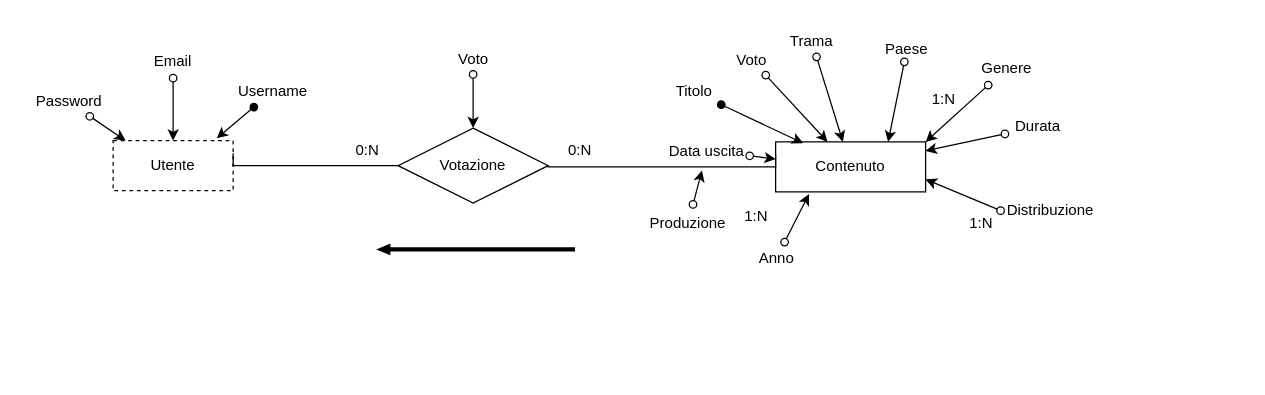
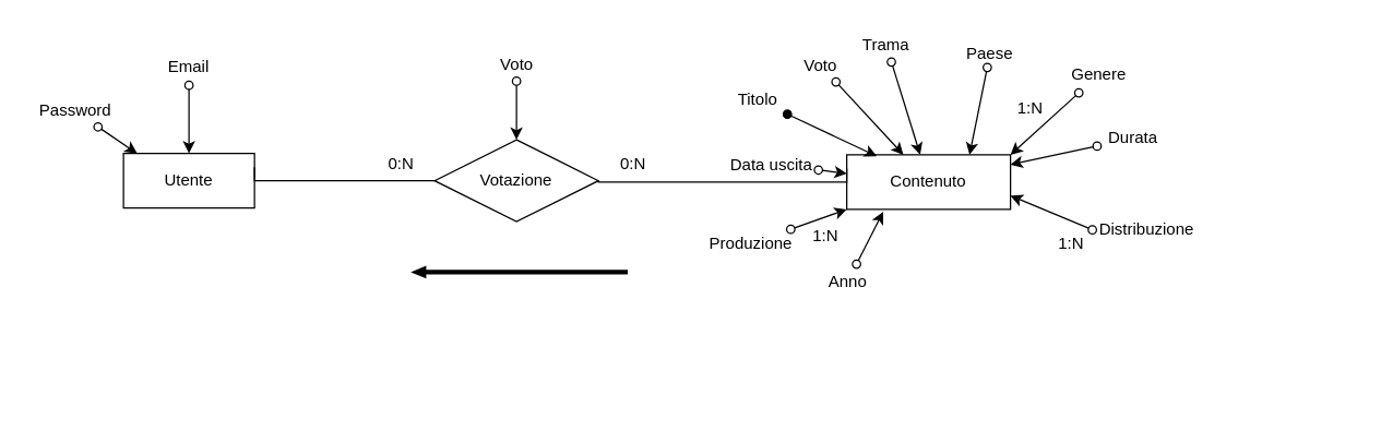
  <mxCell id="0" />
  <mxCell id="1" parent="0" />
- <mxCell id="2" value="Utente" style="whiteSpace=wrap;html=1;align=center;dashed=1;" parent="1" vertex="1"><mxGeometry x="90" y="112" width="96" height="40" as="geometry" /></mxCell>
+ <mxCell id="2" value="Utente" style="whiteSpace=wrap;html=1;align=center;" parent="1" vertex="1"><mxGeometry x="90" y="112" width="96" height="40" as="geometry" /></mxCell>
  <mxCell id="3" value="" style="swimlane;html=1;startSize=20;horizontal=1;containerType=tree;newEdgeStyle={&quot;edgeStyle&quot;:&quot;elbowEdgeStyle&quot;,&quot;startArrow&quot;:&quot;none&quot;,&quot;endArrow&quot;:&quot;none&quot;};strokeColor=none;fillColor=none;" parent="1" vertex="1"><mxGeometry x="420" y="73" width="570" height="221" as="geometry" /></mxCell>
  <mxCell id="4" value="Contenuto" style="whiteSpace=wrap;html=1;align=center;treeFolding=1;treeMoving=1;newEdgeStyle={&quot;edgeStyle&quot;:&quot;elbowEdgeStyle&quot;,&quot;startArrow&quot;:&quot;none&quot;,&quot;endArrow&quot;:&quot;none&quot;};fillColor=none;" parent="3" vertex="1"><mxGeometry x="200" y="40" width="120" height="40" as="geometry" /></mxCell>
  <mxCell id="5" style="edgeStyle=orthogonalEdgeStyle;rounded=0;orthogonalLoop=1;jettySize=auto;html=1;exitX=0.5;exitY=1;exitDx=0;exitDy=0;" parent="3" source="4" target="4" edge="1"><mxGeometry relative="1" as="geometry" /></mxCell>
  <mxCell id="6" style="edgeStyle=none;rounded=0;orthogonalLoop=1;jettySize=auto;html=1;strokeColor=#000000;startFill=0;startArrow=oval;" parent="3" source="7" target="4" edge="1"><mxGeometry relative="1" as="geometry" /></mxCell>
  <mxCell id="7" value="Data uscita" style="ellipse;whiteSpace=wrap;html=1;align=center;rounded=0;shadow=0;comic=0;fillColor=none;strokeColor=none;" parent="3" vertex="1"><mxGeometry x="110" y="33" width="70" height="30" as="geometry" /></mxCell>
  <mxCell id="8" style="edgeStyle=none;rounded=0;orthogonalLoop=1;jettySize=auto;html=1;entryX=1;entryY=0.75;entryDx=0;entryDy=0;strokeColor=#000000;startFill=0;startArrow=oval;exitX=0;exitY=0.5;exitDx=0;exitDy=0;" parent="3" source="9" target="4" edge="1"><mxGeometry relative="1" as="geometry" /></mxCell>
  <mxCell id="9" value="Distribuzione" style="ellipse;whiteSpace=wrap;html=1;align=center;rounded=0;shadow=0;comic=0;fillColor=none;strokeColor=none;" parent="3" vertex="1"><mxGeometry x="380" y="70" width="80" height="50" as="geometry" /></mxCell>
  <mxCell id="10" value="1:N" style="resizable=0;html=1;align=right;verticalAlign=bottom;" parent="3" connectable="0" vertex="1"><mxGeometry x="400" y="95.0" as="geometry"><mxPoint x="-26" y="18" as="offset" /></mxGeometry></mxCell>
  <mxCell id="11" style="edgeStyle=none;rounded=0;orthogonalLoop=1;jettySize=auto;html=1;strokeColor=#000000;startFill=0;startArrow=oval;" parent="3" source="12" target="4" edge="1"><mxGeometry relative="1" as="geometry"><mxPoint x="330" y="60" as="targetPoint" /></mxGeometry></mxCell>
  <mxCell id="12" value="Durata" style="ellipse;whiteSpace=wrap;html=1;align=center;rounded=0;shadow=0;comic=0;fillColor=none;strokeColor=none;" parent="3" vertex="1"><mxGeometry x="380" y="16" width="60" height="24" as="geometry" /></mxCell>
- <mxCell id="13" style="edgeStyle=none;rounded=0;orthogonalLoop=1;jettySize=auto;html=1;startFill=0;startArrow=oval;" parent="3" source="14" target="7" edge="1"><mxGeometry relative="1" as="geometry" /></mxCell>
+ <mxCell id="13" style="edgeStyle=none;rounded=0;orthogonalLoop=1;jettySize=auto;html=1;entryX=0;entryY=1;entryDx=0;entryDy=0;startFill=0;startArrow=oval;" parent="3" source="14" target="4" edge="1"><mxGeometry relative="1" as="geometry" /></mxCell>
  <mxCell id="14" value="Produzione" style="ellipse;whiteSpace=wrap;html=1;align=center;rounded=0;shadow=0;comic=0;fillColor=none;strokeColor=none;" parent="3" vertex="1"><mxGeometry x="90" y="90" width="80" height="30" as="geometry" /></mxCell>
  <mxCell id="15" value="1:N" style="resizable=0;html=1;align=right;verticalAlign=bottom;" parent="3" connectable="0" vertex="1"><mxGeometry x="220" y="90.0" as="geometry"><mxPoint x="-26" y="18" as="offset" /></mxGeometry></mxCell>
  <mxCell id="16" value="1:N" style="resizable=0;html=1;align=right;verticalAlign=bottom;" parent="3" connectable="0" vertex="1"><mxGeometry x="370" y="-4.0" as="geometry"><mxPoint x="-26" y="18" as="offset" /></mxGeometry></mxCell>
  <mxCell id="17" value="Titolo" style="ellipse;whiteSpace=wrap;html=1;align=center;rounded=0;shadow=0;comic=0;fillColor=none;strokeColor=none;" parent="3" vertex="1"><mxGeometry x="100" y="-13" width="70" height="26" as="geometry" /></mxCell>
  <mxCell id="18" style="edgeStyle=none;rounded=0;orthogonalLoop=1;jettySize=auto;html=1;entryX=0.183;entryY=0.025;entryDx=0;entryDy=0;entryPerimeter=0;startFill=1;startArrow=oval;fillColor=none;" parent="3" source="17" target="4" edge="1"><mxGeometry relative="1" as="geometry" /></mxCell>
  <mxCell id="19" style="edgeStyle=none;rounded=0;orthogonalLoop=1;jettySize=auto;html=1;startArrow=oval;startFill=0;entryX=0.223;entryY=1.042;entryDx=0;entryDy=0;entryPerimeter=0;" edge="1" parent="3" source="20" target="4"><mxGeometry relative="1" as="geometry" /></mxCell>
  <mxCell id="20" value="Anno" style="ellipse;whiteSpace=wrap;html=1;align=center;rounded=0;shadow=0;comic=0;fillColor=none;strokeColor=none;" vertex="1" parent="3"><mxGeometry x="160" y="120" width="82" height="25" as="geometry" /></mxCell>
  <mxCell id="21" style="edgeStyle=orthogonalEdgeStyle;rounded=0;orthogonalLoop=1;jettySize=auto;html=1;exitX=0;exitY=0.5;exitDx=0;exitDy=0;entryX=1;entryY=0.25;entryDx=0;entryDy=0;endArrow=none;" parent="1" source="23" target="2" edge="1"><mxGeometry relative="1" as="geometry"><Array as="points"><mxPoint x="186" y="132" /></Array></mxGeometry></mxCell>
  <mxCell id="22" style="edgeStyle=orthogonalEdgeStyle;rounded=0;orthogonalLoop=1;jettySize=auto;html=1;exitX=1;exitY=0.5;exitDx=0;exitDy=0;entryX=0;entryY=0.25;entryDx=0;entryDy=0;endArrow=none;" parent="1" source="23" target="4" edge="1"><mxGeometry relative="1" as="geometry"><mxPoint x="620" y="133" as="targetPoint" /><Array as="points"><mxPoint x="620" y="133" /></Array></mxGeometry></mxCell>
  <mxCell id="23" value="Votazione" style="shape=rhombus;perimeter=rhombusPerimeter;whiteSpace=wrap;html=1;align=center;fillColor=none;" parent="1" vertex="1"><mxGeometry x="318" y="102" width="120" height="60" as="geometry" /></mxCell>
  <mxCell id="24" value="0:N" style="resizable=0;html=1;align=right;verticalAlign=bottom;" parent="1" connectable="0" vertex="1"><mxGeometry x="303" y="128" as="geometry" /></mxCell>
  <mxCell id="25" value="0:N" style="resizable=0;html=1;align=right;verticalAlign=bottom;" parent="1" connectable="0" vertex="1"><mxGeometry x="473" y="128" as="geometry" /></mxCell>
  <mxCell id="26" style="edgeStyle=none;rounded=0;orthogonalLoop=1;jettySize=auto;html=1;strokeColor=#000000;fontSize=11;fillColor=none;startFill=0;startArrow=oval;" parent="1" source="27" target="2" edge="1"><mxGeometry relative="1" as="geometry" /></mxCell>
  <mxCell id="27" value="Email" style="ellipse;whiteSpace=wrap;html=1;align=center;rounded=0;shadow=0;comic=0;fillColor=none;strokeColor=none;" parent="1" vertex="1"><mxGeometry x="103" y="35" width="70" height="27" as="geometry" /></mxCell>
- <mxCell id="28" style="edgeStyle=none;rounded=0;orthogonalLoop=1;jettySize=auto;html=1;entryX=0.863;entryY=-0.046;entryDx=0;entryDy=0;strokeColor=#000000;fontSize=11;fillColor=none;startFill=1;startArrow=oval;entryPerimeter=0;" parent="1" source="29" target="2" edge="1"><mxGeometry relative="1" as="geometry" /></mxCell>
- <mxCell id="29" value="Username" style="ellipse;whiteSpace=wrap;html=1;align=center;rounded=0;shadow=0;comic=0;fillColor=none;strokeColor=none;" parent="1" vertex="1"><mxGeometry x="173" y="59" width="90" height="27" as="geometry" /></mxCell>
  <mxCell id="30" style="edgeStyle=none;rounded=0;orthogonalLoop=1;jettySize=auto;html=1;entryX=0.104;entryY=0;entryDx=0;entryDy=0;strokeColor=#000000;startFill=0;startArrow=oval;entryPerimeter=0;" parent="1" source="31" target="2" edge="1"><mxGeometry relative="1" as="geometry" /></mxCell>
  <mxCell id="31" value="Password" style="ellipse;whiteSpace=wrap;html=1;align=center;rounded=0;shadow=0;comic=0;fillColor=none;strokeColor=none;" parent="1" vertex="1"><mxGeometry x="20" y="68" width="70" height="26" as="geometry" /></mxCell>
  <mxCell id="32" style="edgeStyle=none;rounded=0;orthogonalLoop=1;jettySize=auto;html=1;entryX=0.75;entryY=0;entryDx=0;entryDy=0;strokeColor=#000000;startFill=0;startArrow=oval;" parent="1" source="33" target="4" edge="1"><mxGeometry relative="1" as="geometry" /></mxCell>
  <mxCell id="33" value="Paese" style="ellipse;whiteSpace=wrap;html=1;align=center;rounded=0;shadow=0;comic=0;fillColor=none;strokeColor=none;" parent="1" vertex="1"><mxGeometry x="690" y="29" width="70" height="20" as="geometry" /></mxCell>
  <mxCell id="34" style="rounded=0;orthogonalLoop=1;jettySize=auto;html=1;startFill=0;startArrow=oval;" parent="1" source="35" target="23" edge="1"><mxGeometry relative="1" as="geometry" /></mxCell>
  <mxCell id="35" value="Voto" style="ellipse;whiteSpace=wrap;html=1;align=center;rounded=0;shadow=0;strokeColor=none;fillColor=none;comic=0;" parent="1" vertex="1"><mxGeometry x="330.5" y="35" width="95" height="24" as="geometry" /></mxCell>
  <mxCell id="36" style="edgeStyle=none;rounded=0;orthogonalLoop=1;jettySize=auto;html=1;startFill=0;startArrow=oval;" parent="1" source="37" target="4" edge="1"><mxGeometry relative="1" as="geometry" /></mxCell>
  <mxCell id="37" value="Trama" style="ellipse;whiteSpace=wrap;html=1;align=center;rounded=0;shadow=0;comic=0;fillColor=none;strokeColor=none;" parent="1" vertex="1"><mxGeometry x="608" y="20" width="82" height="25" as="geometry" /></mxCell>
  <mxCell id="38" value="Genere" style="ellipse;whiteSpace=wrap;html=1;align=center;rounded=0;shadow=0;comic=0;fillColor=none;strokeColor=none;" parent="1" vertex="1"><mxGeometry x="770" y="39" width="70" height="30" as="geometry" /></mxCell>
  <mxCell id="39" style="edgeStyle=none;rounded=0;orthogonalLoop=1;jettySize=auto;html=1;entryX=1;entryY=0;entryDx=0;entryDy=0;strokeColor=#000000;startFill=0;startArrow=oval;" parent="1" source="38" target="4" edge="1"><mxGeometry relative="1" as="geometry" /></mxCell>
  <mxCell id="40" style="edgeStyle=none;rounded=0;orthogonalLoop=1;jettySize=auto;html=1;startArrow=oval;startFill=0;" edge="1" parent="1" source="41" target="4"><mxGeometry relative="1" as="geometry" /></mxCell>
  <mxCell id="41" value="Voto" style="ellipse;whiteSpace=wrap;html=1;align=center;rounded=0;shadow=0;comic=0;fillColor=none;strokeColor=none;" vertex="1" parent="1"><mxGeometry x="560" y="35" width="82" height="25" as="geometry" /></mxCell>
  <mxCell id="42" value="" style="endArrow=classic;html=1;shape=flexArrow;strokeColor=none;fillColor=#000000;startSize=6;width=3.333;endSize=3.443;endWidth=4.889;" edge="1" parent="1"><mxGeometry width="50" height="50" relative="1" as="geometry"><mxPoint x="460" y="199" as="sourcePoint" /><mxPoint x="300" y="199" as="targetPoint" /></mxGeometry></mxCell>
